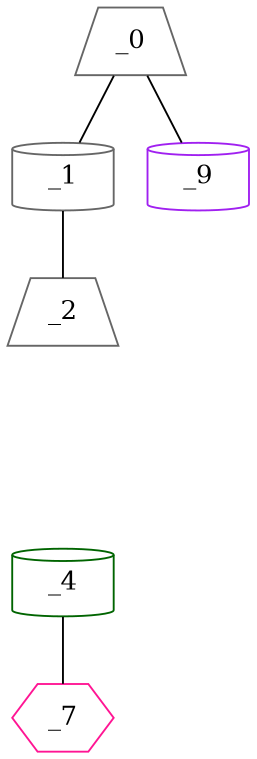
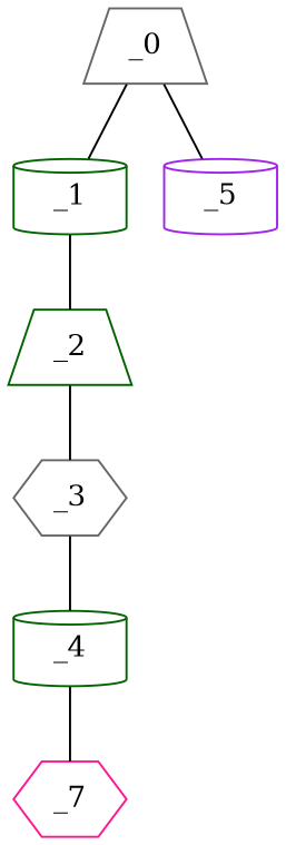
  graph {
    node [color=gray40 shape=cylinder]
    _0 [shape=trapezium x=0.52 y=2.99]
-   _1 [x=0.941035 y=0.216206]
-   _5 [color=purple x=2.44802 y=2.36838 label=_9]
-   _2 [shape=trapezium x=1.9787 y=2.64091]
+   _1 [color=darkgreen x=0.941035 y=0.216206]
+   _5 [color=purple x=2.44802 y=2.36838]
+   _2 [color=darkgreen shape=trapezium x=1.9787 y=2.64091]
+   _3 [shape=hexagon x=2.19501 y=0.316894]
    _4 [color=darkgreen x=1.5 y=1.98]
    n7 [color=deeppink label=_7 shape=hexagon x=1.44959 y=0.139691]
    _0 -- _1
    _0 -- _5
    _1 -- _2
+   _2 -- _3
+   _3 -- _4
    _4 -- n7
  }
